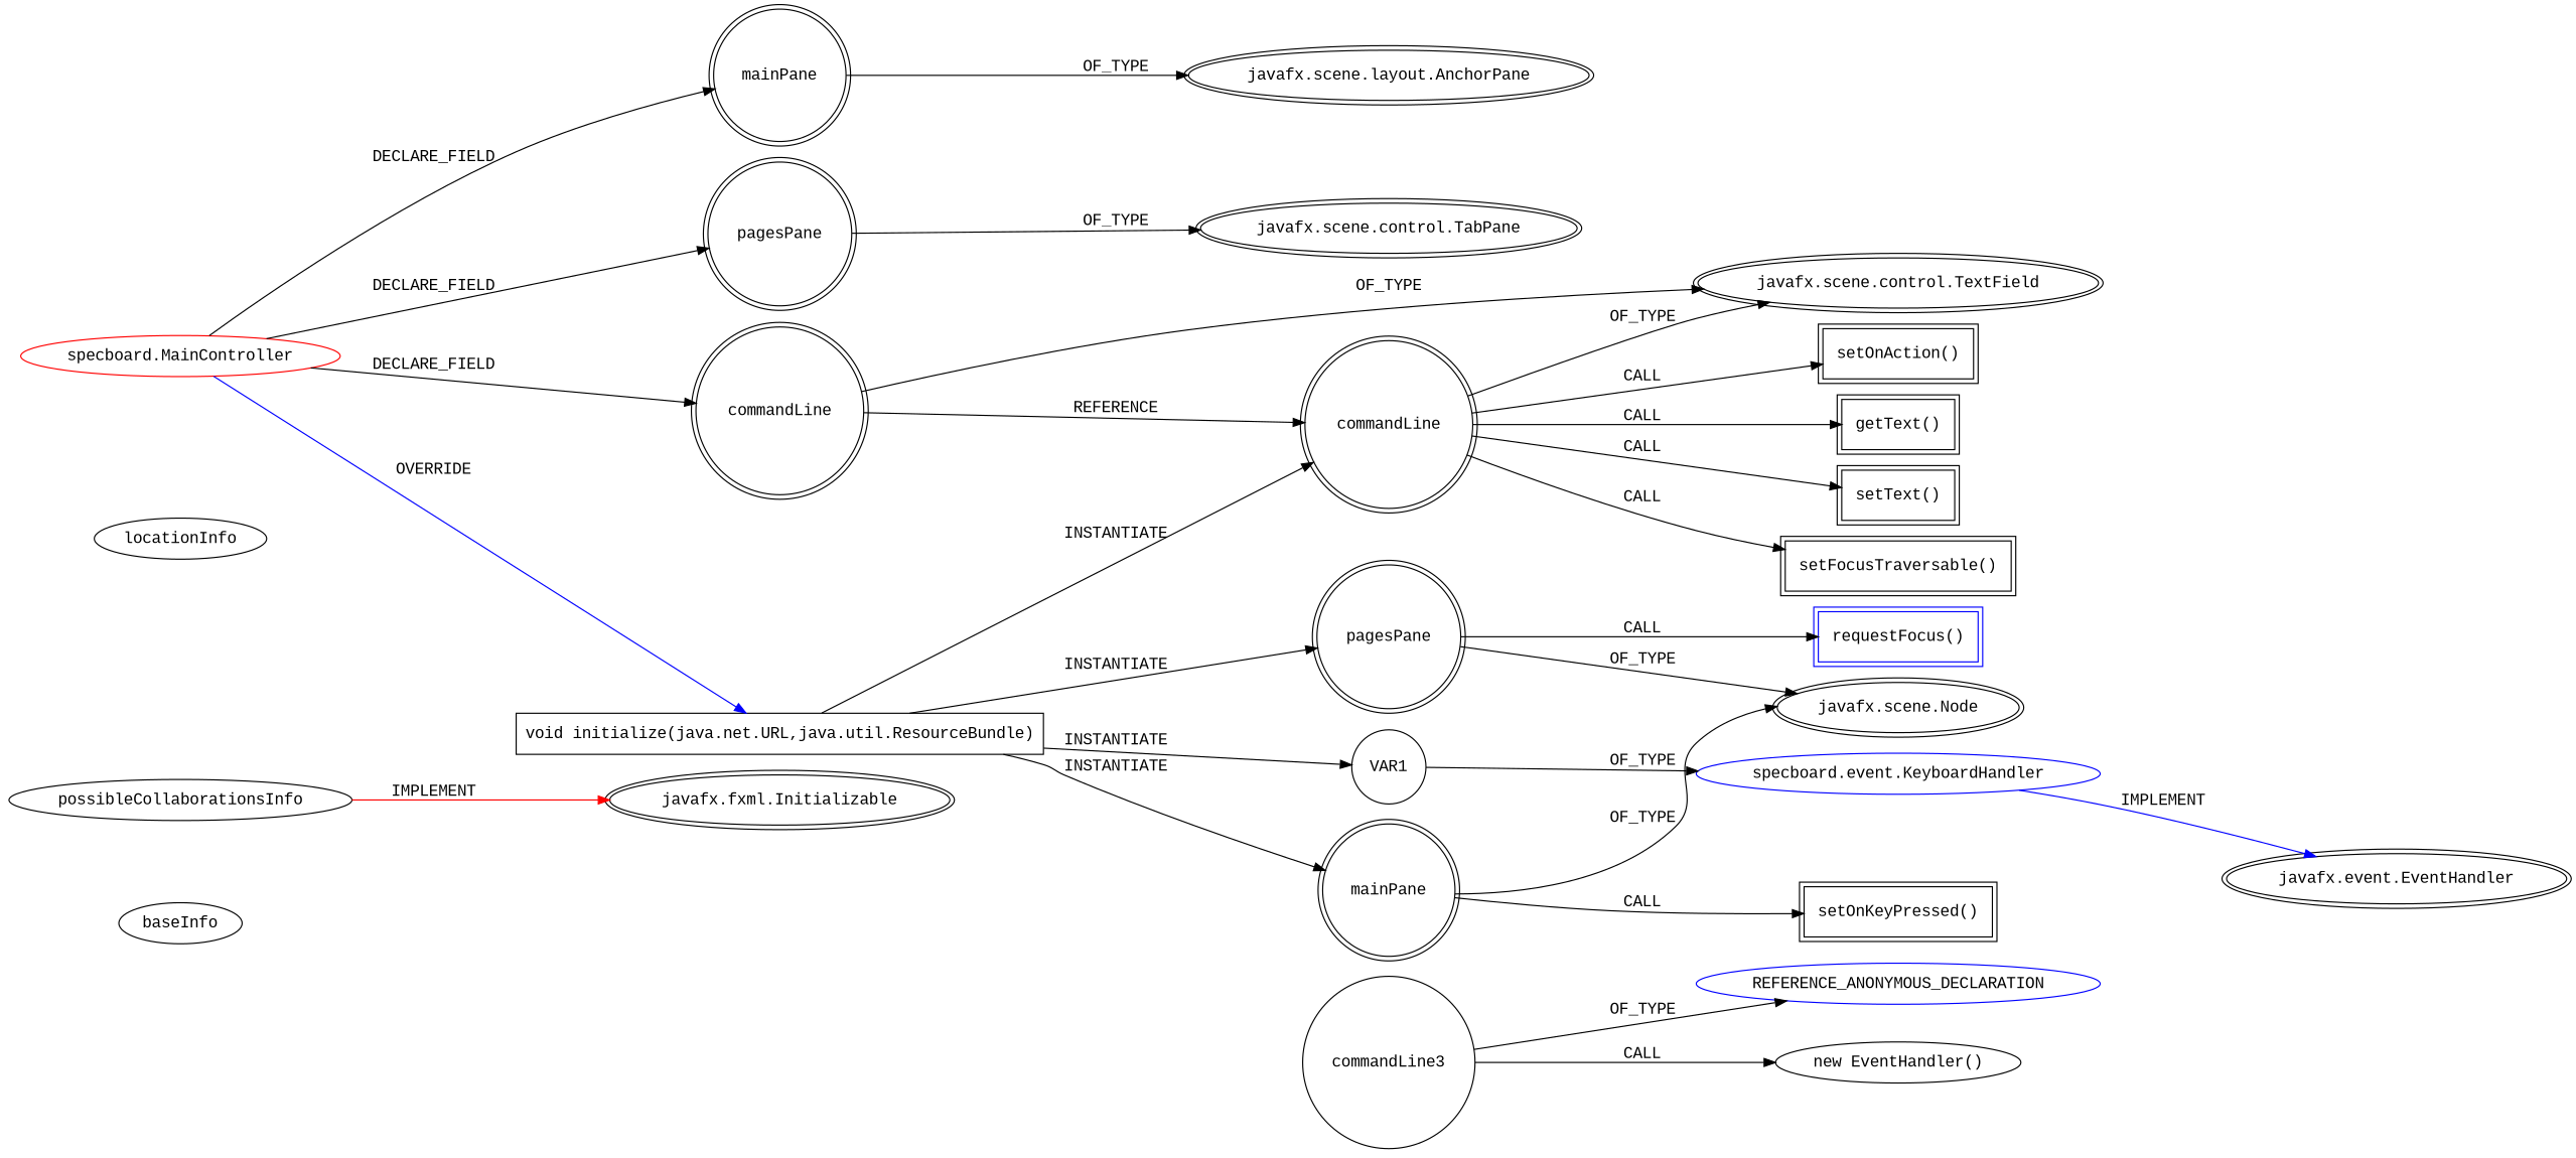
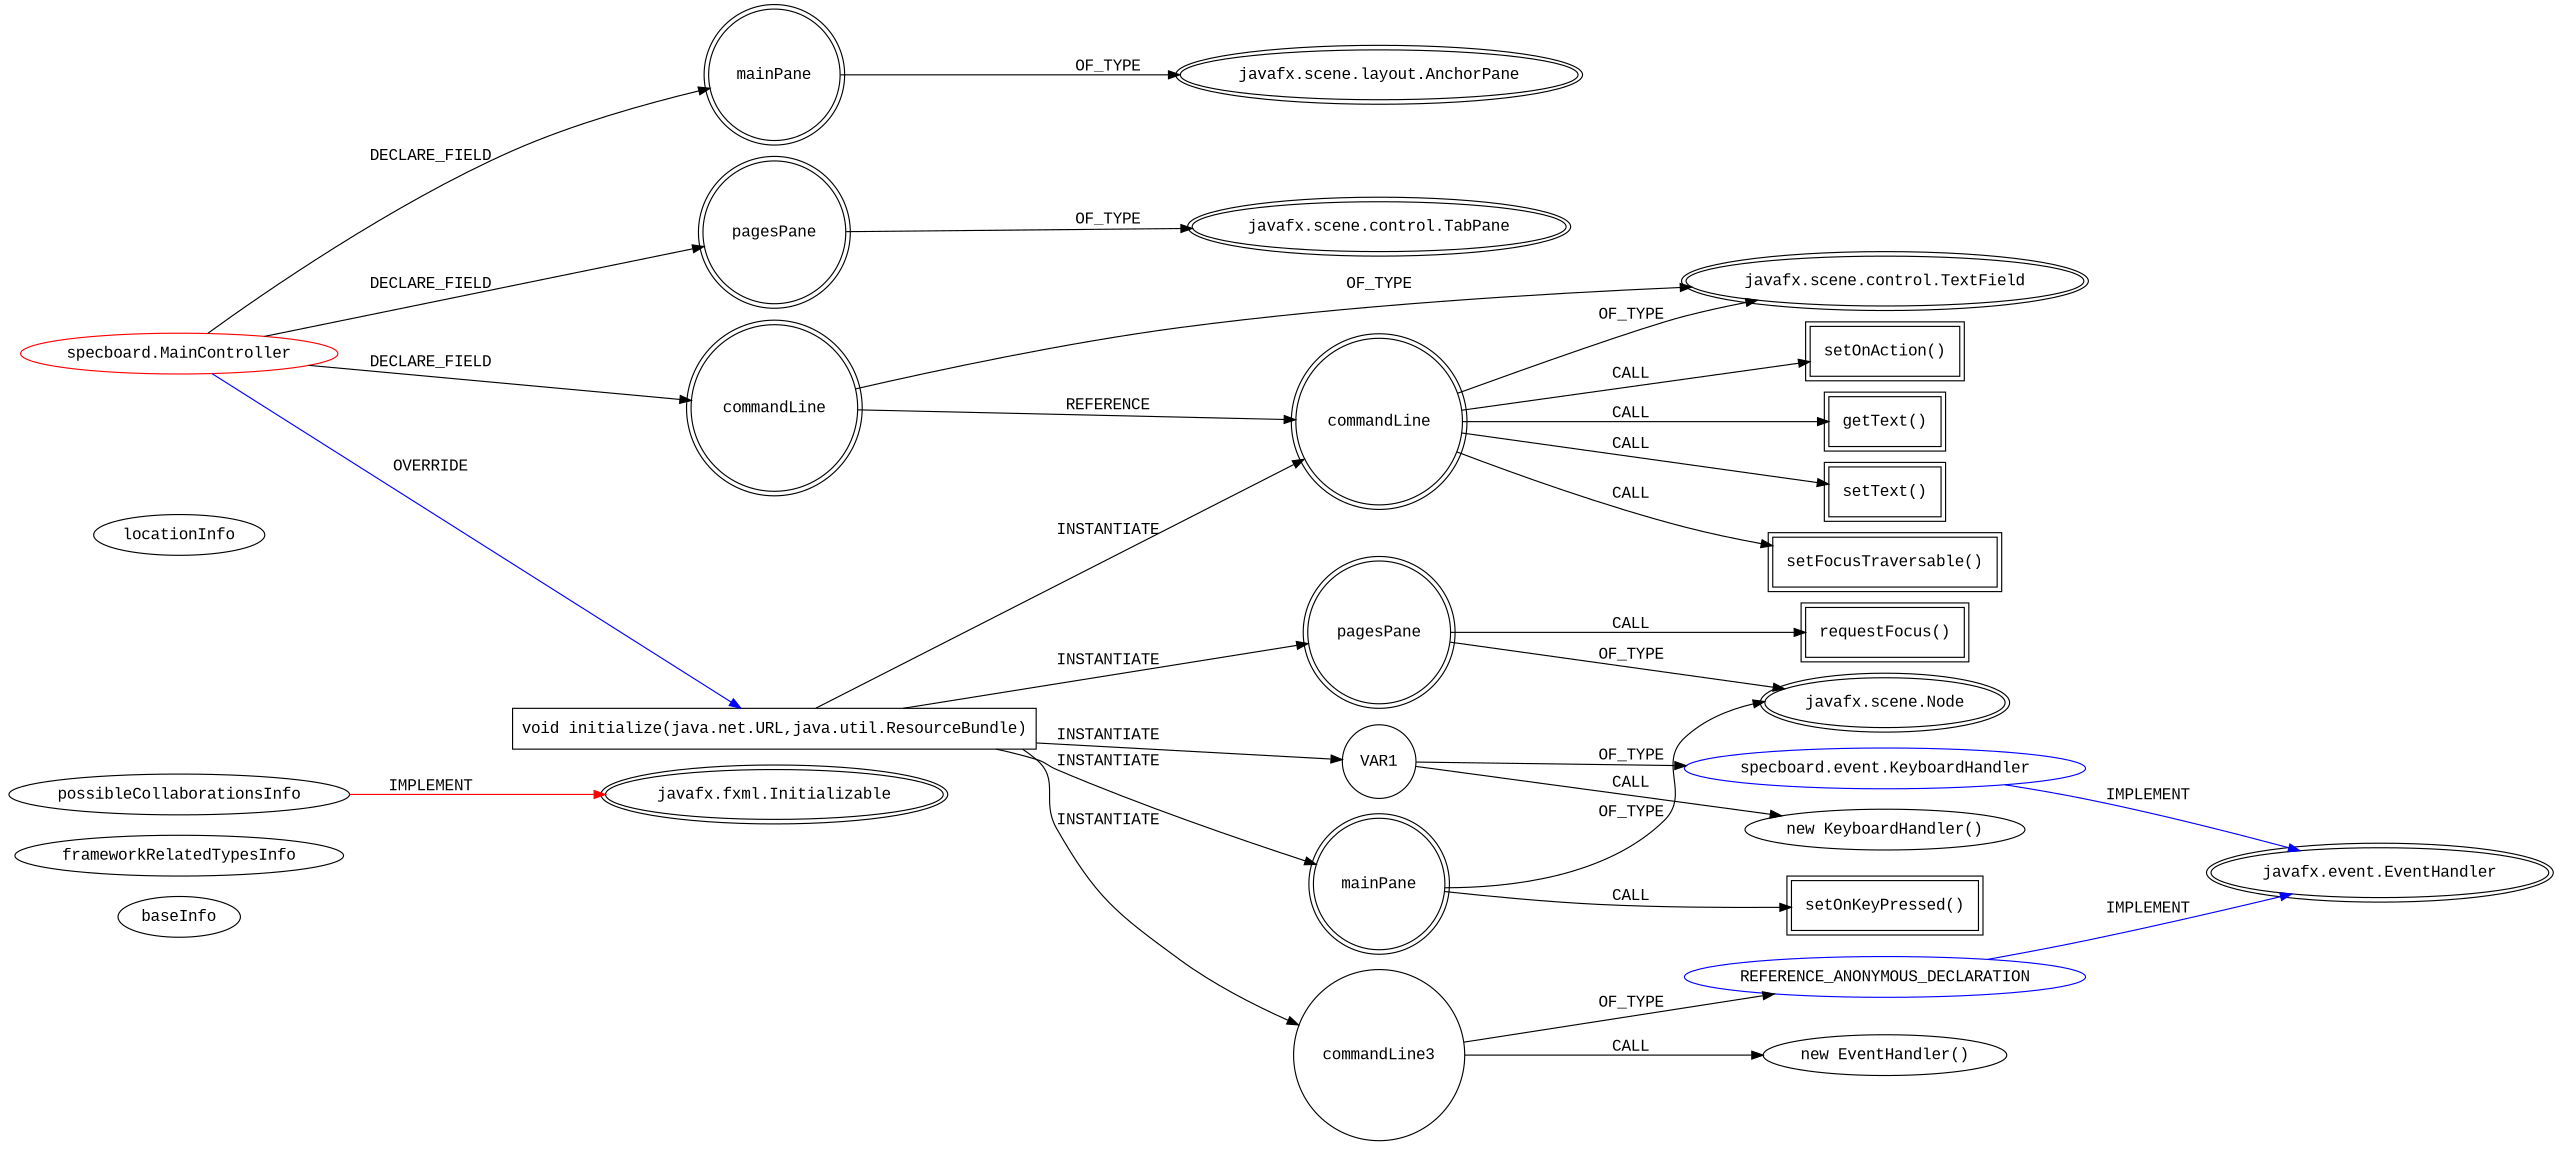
  digraph {
    fontname="Liberation Mono"
    rankdir=LR
    node [fontname="Liberation Mono" isFrameworkType=true peripheries=2 vertexType=INSIDE_CALL]
    edge [fontname="Liberation Mono"]
    baseInfo [category=extension_graph graphId=1224 isAnonymous=false possibleRelation=true isFrameworkType="" peripheries="" vertexType=""]
+   frameworkRelatedTypesInfo [0="javafx.fxml.Initializable" isFrameworkType="" peripheries="" vertexType=""]
    possibleCollaborationsInfo [0="1224~OVERRIDING_METHOD_DECLARATION-INSTANTIATION-~javafx.fxml.Initializable ~javafx.event.EventHandler ~false~false" isFrameworkType="" peripheries="" vertexType=""]
    n4 [label="javafx.fxml.Initializable" vertexType=FRAMEWORK_INTERFACE_TYPE]
    locationInfo [contextSignature=MainController filePath="/SlyJack0-SpecBoard/SpecBoard-master/src/specboard/MainController.java" graphId=1224 projectName="SlyJack0-SpecBoard" isFrameworkType="" peripheries="" vertexType=""]
    n6 [color=red isFrameworkType=false label="specboard.MainController" vertexType=ROOT_CLIENT_CLASS_DECLARATION peripheries=""]
    n7 [label=commandLine shape=circle vertexType=FIELD_DECLARATION]
    n8 [label=mainPane shape=circle vertexType=FIELD_DECLARATION]
    n9 [label=pagesPane shape=circle vertexType=FIELD_DECLARATION]
    n10 [isFrameworkType=false label="void initialize(java.net.URL,java.util.ResourceBundle)" shape=box vertexType=OVERRIDING_METHOD_DECLARATION peripheries=""]
    n11 [label="javafx.scene.control.TextField" vertexType=FRAMEWORK_CLASS_TYPE]
    n12 [label=commandLine shape=circle vertexType=VARIABLE_EXPRESION]
    n13 [label="javafx.scene.layout.AnchorPane" vertexType=FRAMEWORK_CLASS_TYPE]
    n14 [label="javafx.scene.control.TabPane" vertexType=FRAMEWORK_CLASS_TYPE]
    n15 [label=mainPane shape=circle vertexType=VARIABLE_EXPRESION]
    n16 [isFrameworkType=false label=VAR1 shape=circle vertexType=VARIABLE_EXPRESION peripheries=""]
    n17 [isFrameworkType=false label=commandLine3 shape=circle vertexType=VARIABLE_EXPRESION peripheries=""]
    n18 [label=pagesPane shape=circle vertexType=VARIABLE_EXPRESION]
    n19 [label="setOnAction()" shape=box]
    n20 [label="getText()" shape=box]
    n21 [label="setText()" shape=box]
    n22 [label="setFocusTraversable()" shape=box]
    n23 [label="javafx.scene.Node" vertexType=FRAMEWORK_CLASS_TYPE]
    n24 [label="setOnKeyPressed()" shape=box]
    n25 [color=blue isFrameworkType=false label="specboard.event.KeyboardHandler" vertexType=REFERENCE_CLIENT_CLASS_DECLARATION peripheries=""]
+   n26 [isFrameworkType=false label="new KeyboardHandler()" vertexType=CONSTRUCTOR_CALL peripheries=""]
    n27 [color=blue isFrameworkType=false label=REFERENCE_ANONYMOUS_DECLARATION vertexType=REFERENCE_ANONYMOUS_DECLARATION peripheries=""]
    n28 [isFrameworkType=false label="new EventHandler()" vertexType=CONSTRUCTOR_CALL peripheries=""]
-   n29 [label="requestFocus()" shape=box color=blue]
+   n29 [label="requestFocus()" shape=box]
    n30 [label="javafx.event.EventHandler" vertexType=FRAMEWORK_INTERFACE_TYPE]
    possibleCollaborationsInfo -> n4 [color=red label=IMPLEMENT]
    n6 -> n7 [label=DECLARE_FIELD]
    n6 -> n8 [label=DECLARE_FIELD]
    n6 -> n9 [label=DECLARE_FIELD]
    n6 -> n10 [color=blue label=OVERRIDE]
    n7 -> n11 [label=OF_TYPE]
    n7 -> n12 [label=REFERENCE]
    n8 -> n13 [label=OF_TYPE]
    n9 -> n14 [label=OF_TYPE]
    n10 -> n12 [label=INSTANTIATE]
    n10 -> n15 [label=INSTANTIATE]
    n10 -> n16 [label=INSTANTIATE]
+   n10 -> n17 [label=INSTANTIATE]
    n10 -> n18 [label=INSTANTIATE]
    n12 -> n11 [label=OF_TYPE]
    n12 -> n19 [label=CALL]
    n12 -> n20 [label=CALL]
    n12 -> n21 [label=CALL]
    n12 -> n22 [label=CALL]
    n15 -> n23 [label=OF_TYPE]
    n15 -> n24 [label=CALL]
    n16 -> n25 [label=OF_TYPE]
+   n16 -> n26 [label=CALL]
    n17 -> n27 [label=OF_TYPE]
    n17 -> n28 [label=CALL]
    n18 -> n23 [label=OF_TYPE]
    n18 -> n29 [label=CALL]
    n25 -> n30 [color=blue label=IMPLEMENT]
+   n27 -> n30 [color=blue label=IMPLEMENT]
  }
